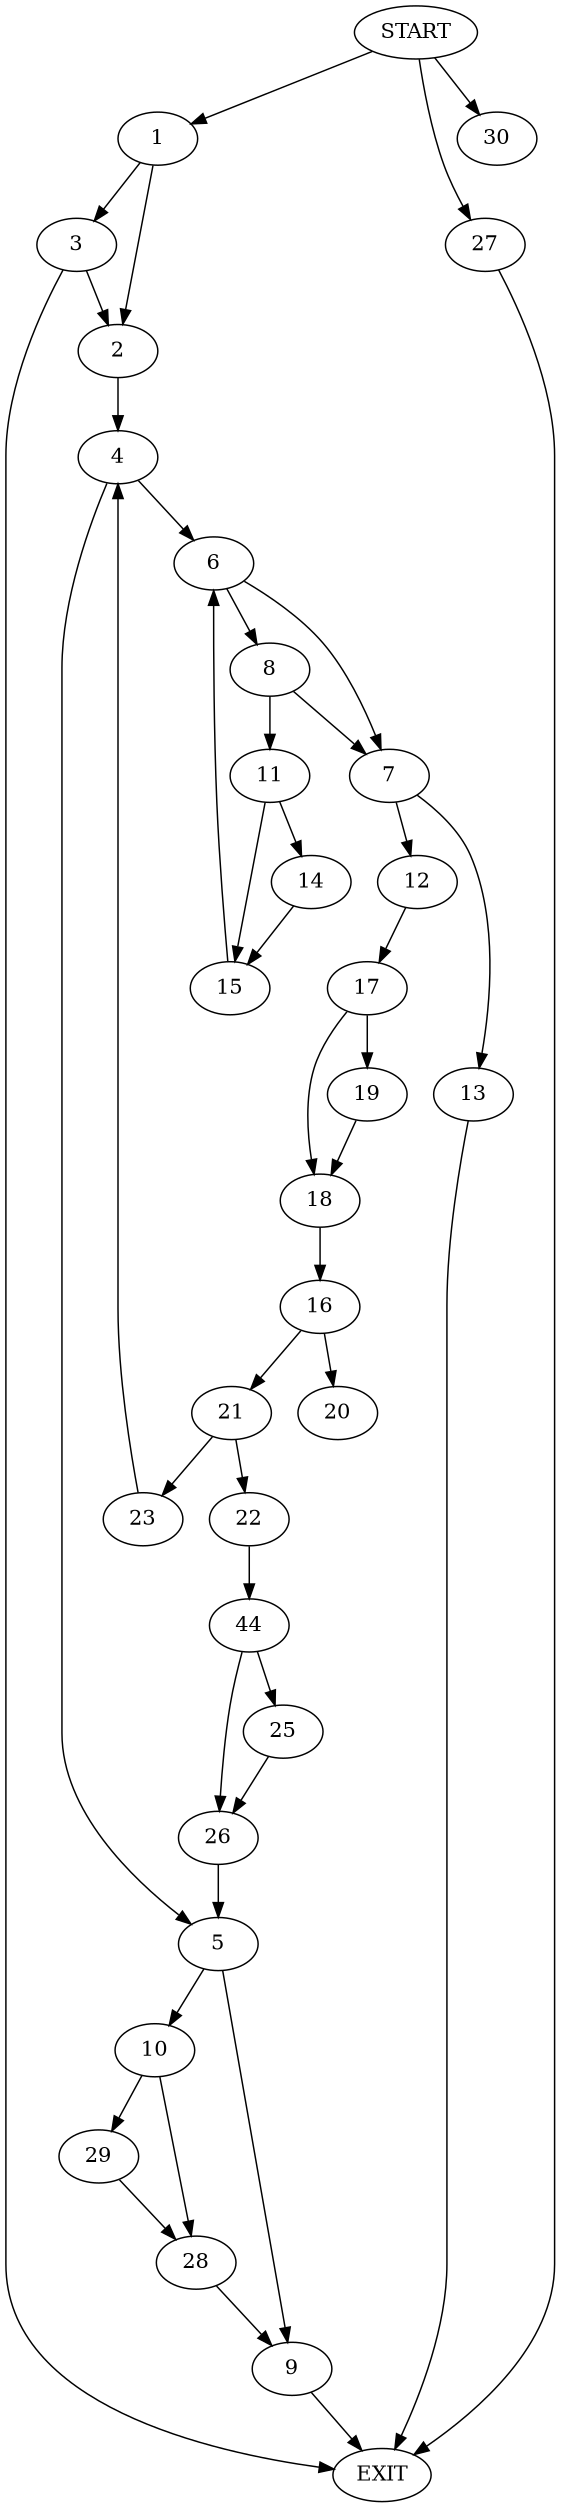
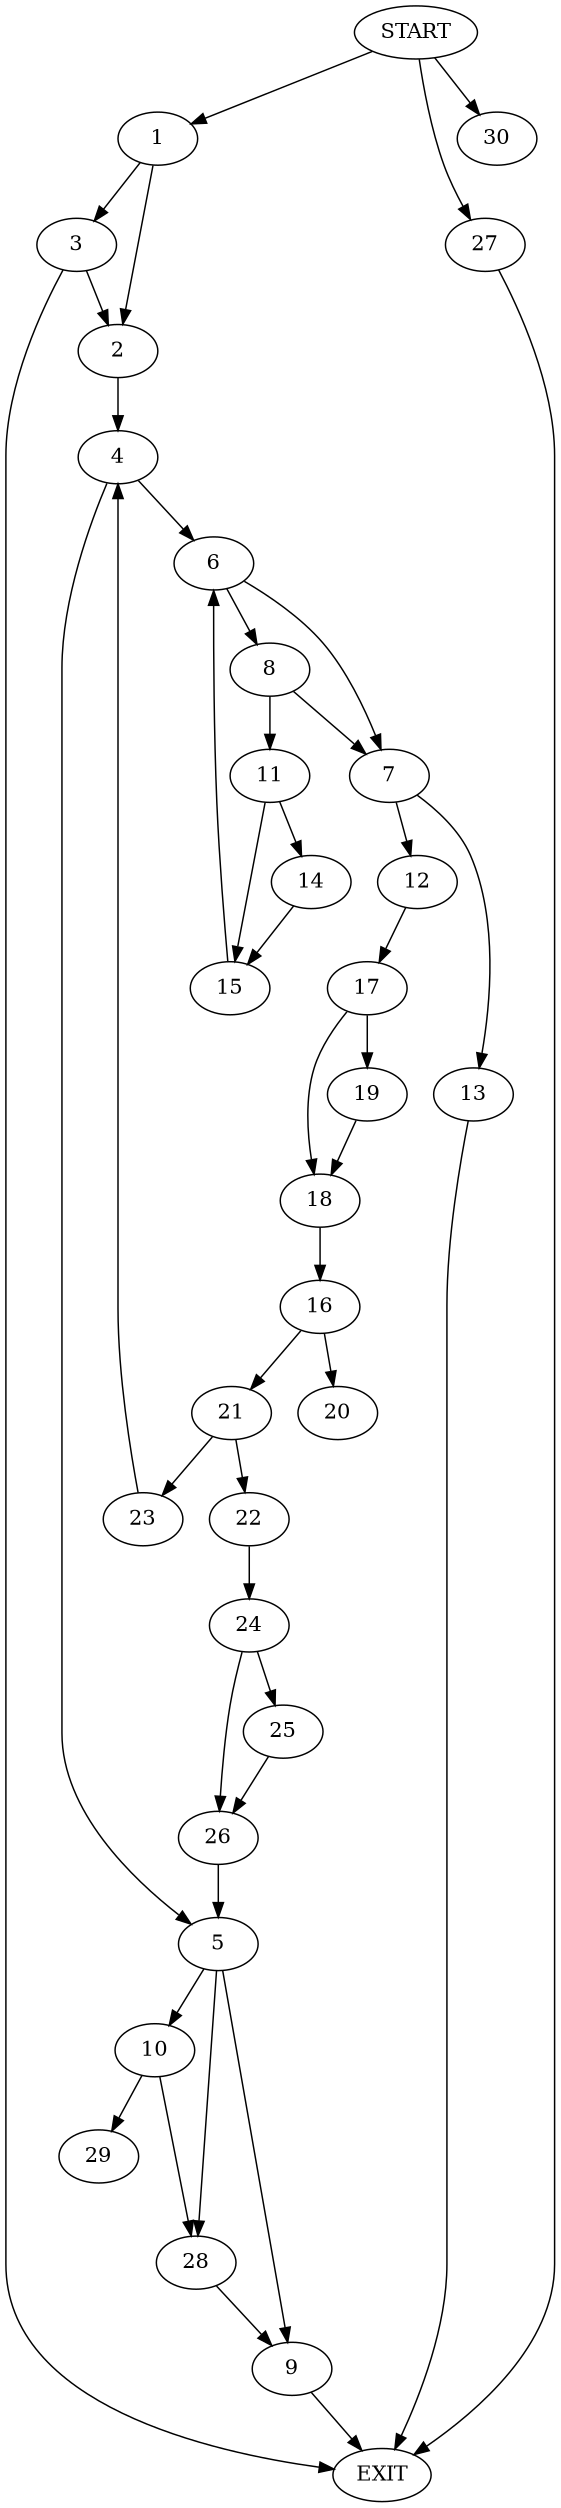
  digraph {
    n1 [label=START]
    1
    27
    30
    2
    3
    n7 [label=EXIT]
    4
    5
    6
    9
    10
    7
    8
    28
    29
    12
    13
    11
    17
    14
    15
    16
    20
    21
    18
    19
    22
    23
-   24 [label=44]
+   24
    25
    26
    n1 -> 1
    n1 -> 27
    n1 -> 30
    1 -> 2
    1 -> 3
    27 -> n7
    2 -> 4
    3 -> 2
    3 -> n7
    4 -> 5
    4 -> 6
    5 -> 9
    5 -> 10
    6 -> 7
    6 -> 8
    9 -> n7
    10 -> 28
    10 -> 29
    7 -> 12
    7 -> 13
    8 -> 7
    8 -> 11
    28 -> 9
-   29 -> 28
+   5 -> 28
    12 -> 17
    13 -> n7
    11 -> 14
    11 -> 15
    17 -> 18
    17 -> 19
    14 -> 15
    15 -> 6
    16 -> 20
    16 -> 21
    21 -> 22
    21 -> 23
    18 -> 16
    19 -> 18
    22 -> 24
    23 -> 4
    24 -> 25
    24 -> 26
    25 -> 26
    26 -> 5
  }
